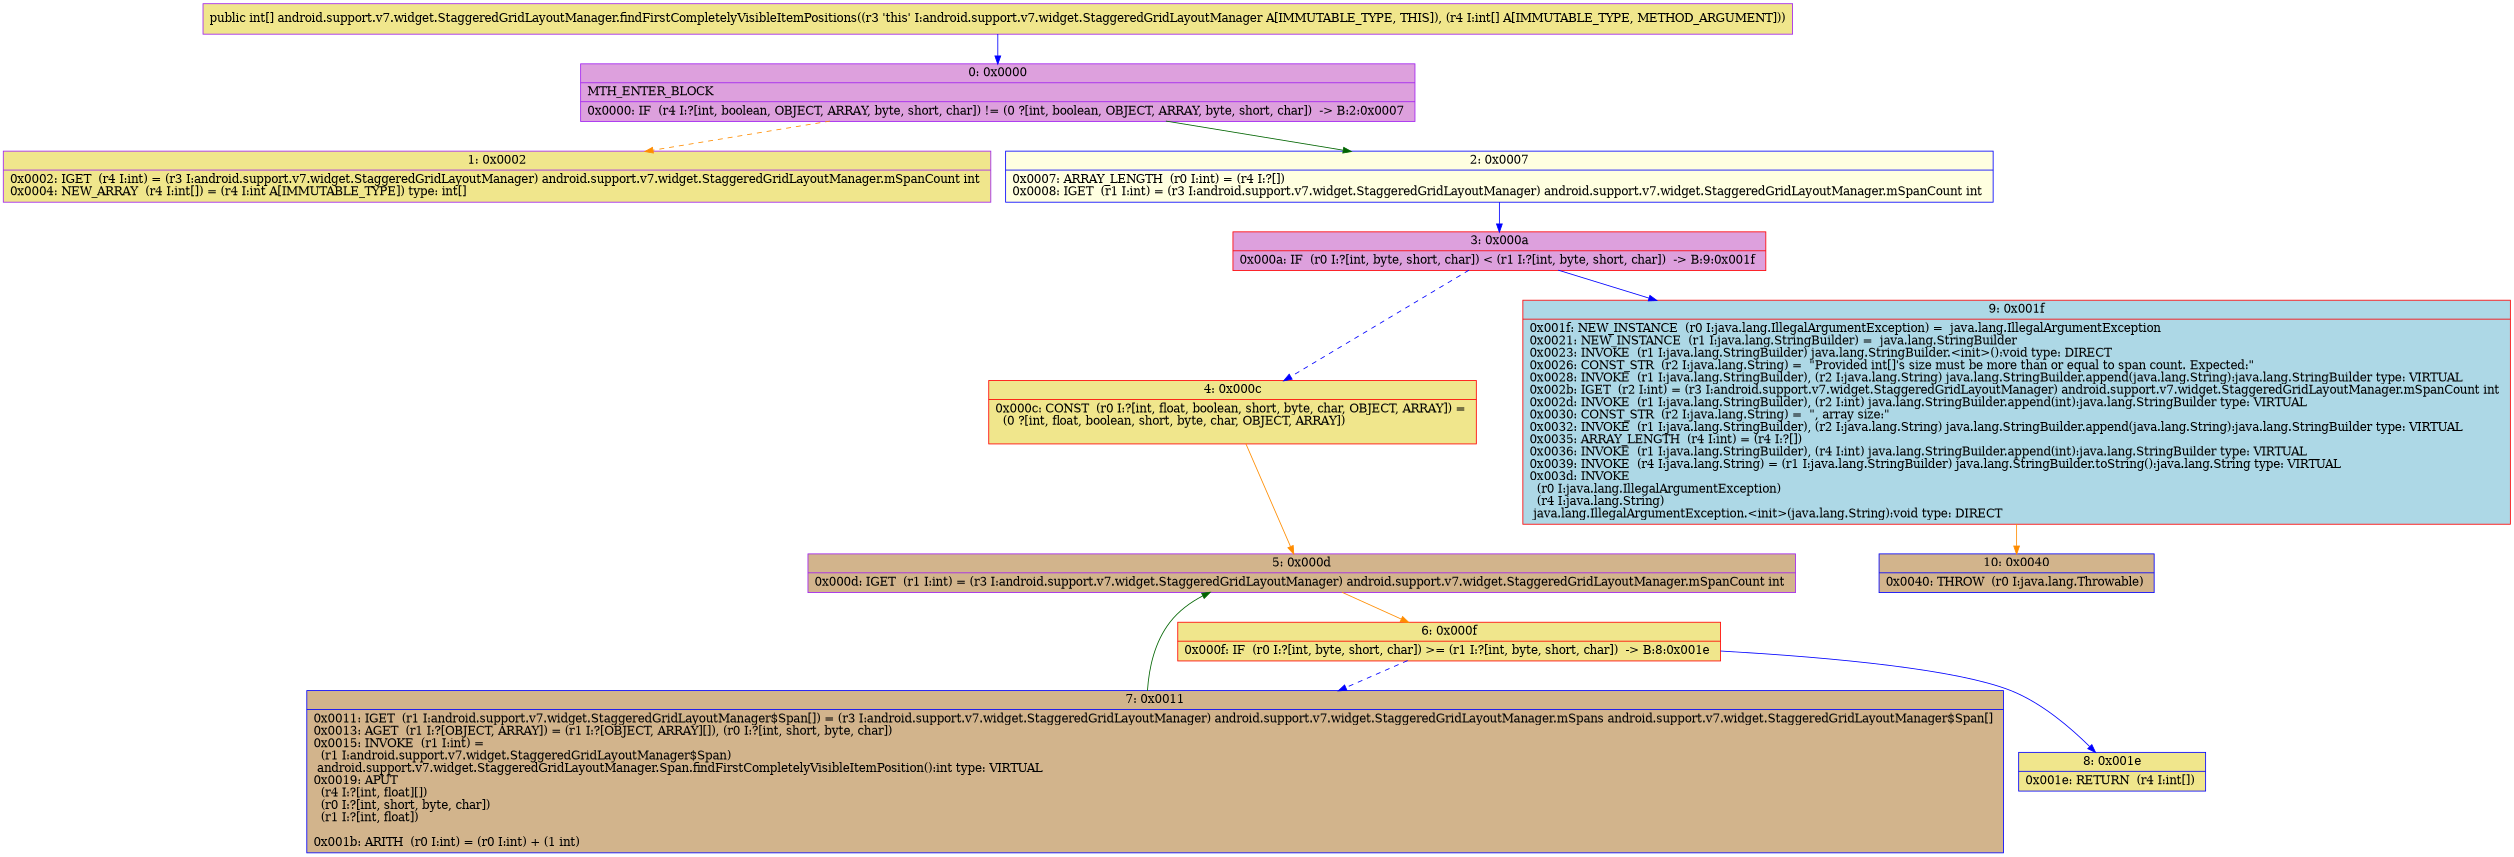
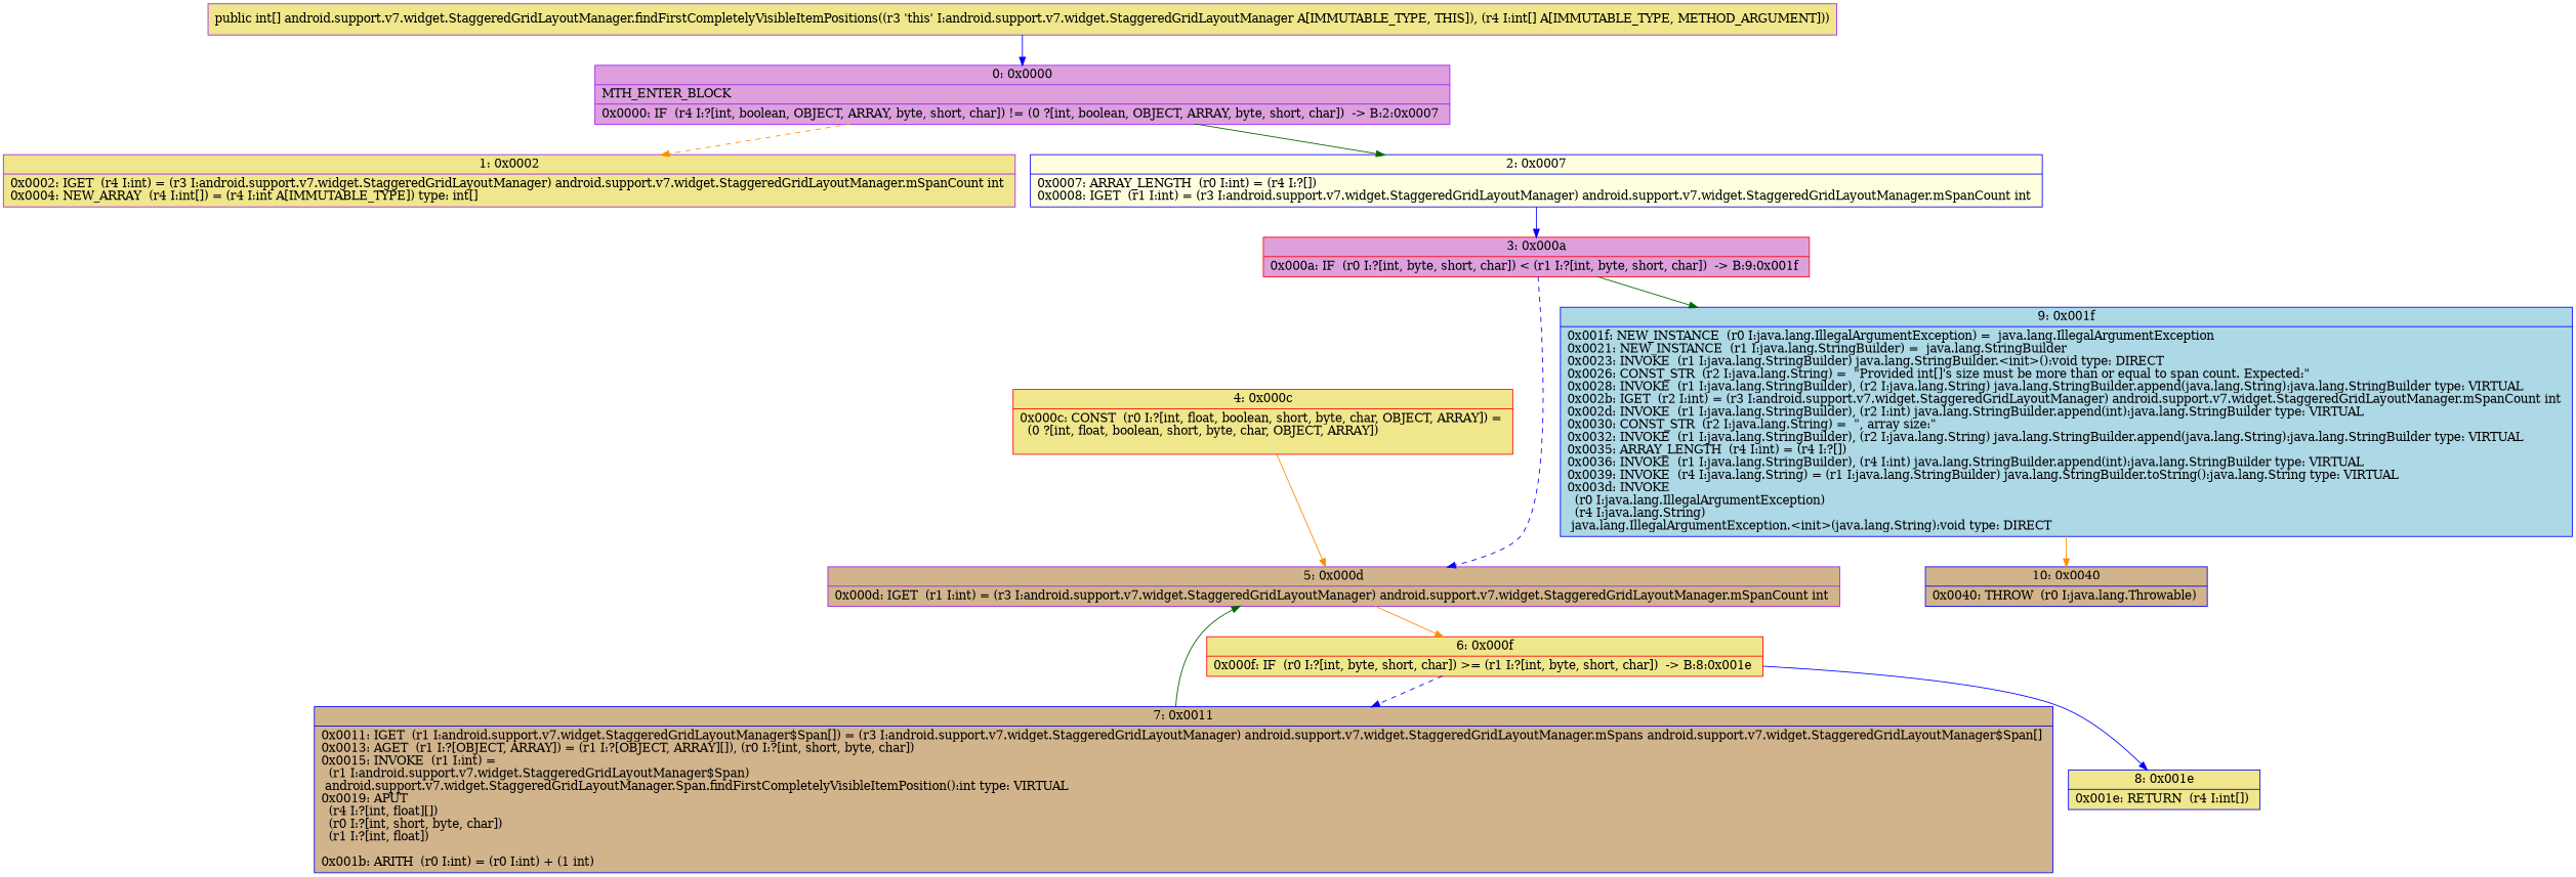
  digraph {
    node [color=purple fillcolor=khaki shape=record style=filled]
    edge [color=blue]
    n1 [fillcolor=plum label="{0\:\ 0x0000|MTH_ENTER_BLOCK\l|0x0000: IF  (r4 I:?[int, boolean, OBJECT, ARRAY, byte, short, char]) != (0 ?[int, boolean, OBJECT, ARRAY, byte, short, char])  \-\> B:2:0x0007 \l}"]
    n2 [label="{1\:\ 0x0002|0x0002: IGET  (r4 I:int) = (r3 I:android.support.v7.widget.StaggeredGridLayoutManager) android.support.v7.widget.StaggeredGridLayoutManager.mSpanCount int \l0x0004: NEW_ARRAY  (r4 I:int[]) = (r4 I:int A[IMMUTABLE_TYPE]) type: int[] \l}"]
    n3 [color=blue fillcolor=lightyellow label="{2\:\ 0x0007|0x0007: ARRAY_LENGTH  (r0 I:int) = (r4 I:?[]) \l0x0008: IGET  (r1 I:int) = (r3 I:android.support.v7.widget.StaggeredGridLayoutManager) android.support.v7.widget.StaggeredGridLayoutManager.mSpanCount int \l}"]
    n4 [color=red fillcolor=plum label="{3\:\ 0x000a|0x000a: IF  (r0 I:?[int, byte, short, char]) \< (r1 I:?[int, byte, short, char])  \-\> B:9:0x001f \l}"]
    n5 [color=red label="{4\:\ 0x000c|0x000c: CONST  (r0 I:?[int, float, boolean, short, byte, char, OBJECT, ARRAY]) = \l  (0 ?[int, float, boolean, short, byte, char, OBJECT, ARRAY])\l \l}"]
    n6 [fillcolor=tan label="{5\:\ 0x000d|0x000d: IGET  (r1 I:int) = (r3 I:android.support.v7.widget.StaggeredGridLayoutManager) android.support.v7.widget.StaggeredGridLayoutManager.mSpanCount int \l}"]
-   n7 [color=red fillcolor=lightblue label="{9\:\ 0x001f|0x001f: NEW_INSTANCE  (r0 I:java.lang.IllegalArgumentException) =  java.lang.IllegalArgumentException \l0x0021: NEW_INSTANCE  (r1 I:java.lang.StringBuilder) =  java.lang.StringBuilder \l0x0023: INVOKE  (r1 I:java.lang.StringBuilder) java.lang.StringBuilder.\<init\>():void type: DIRECT \l0x0026: CONST_STR  (r2 I:java.lang.String) =  \"Provided int[]'s size must be more than or equal to span count. Expected:\" \l0x0028: INVOKE  (r1 I:java.lang.StringBuilder), (r2 I:java.lang.String) java.lang.StringBuilder.append(java.lang.String):java.lang.StringBuilder type: VIRTUAL \l0x002b: IGET  (r2 I:int) = (r3 I:android.support.v7.widget.StaggeredGridLayoutManager) android.support.v7.widget.StaggeredGridLayoutManager.mSpanCount int \l0x002d: INVOKE  (r1 I:java.lang.StringBuilder), (r2 I:int) java.lang.StringBuilder.append(int):java.lang.StringBuilder type: VIRTUAL \l0x0030: CONST_STR  (r2 I:java.lang.String) =  \", array size:\" \l0x0032: INVOKE  (r1 I:java.lang.StringBuilder), (r2 I:java.lang.String) java.lang.StringBuilder.append(java.lang.String):java.lang.StringBuilder type: VIRTUAL \l0x0035: ARRAY_LENGTH  (r4 I:int) = (r4 I:?[]) \l0x0036: INVOKE  (r1 I:java.lang.StringBuilder), (r4 I:int) java.lang.StringBuilder.append(int):java.lang.StringBuilder type: VIRTUAL \l0x0039: INVOKE  (r4 I:java.lang.String) = (r1 I:java.lang.StringBuilder) java.lang.StringBuilder.toString():java.lang.String type: VIRTUAL \l0x003d: INVOKE  \l  (r0 I:java.lang.IllegalArgumentException)\l  (r4 I:java.lang.String)\l java.lang.IllegalArgumentException.\<init\>(java.lang.String):void type: DIRECT \l}"]
+   n7 [color=blue fillcolor=lightblue label="{9\:\ 0x001f|0x001f: NEW_INSTANCE  (r0 I:java.lang.IllegalArgumentException) =  java.lang.IllegalArgumentException \l0x0021: NEW_INSTANCE  (r1 I:java.lang.StringBuilder) =  java.lang.StringBuilder \l0x0023: INVOKE  (r1 I:java.lang.StringBuilder) java.lang.StringBuilder.\<init\>():void type: DIRECT \l0x0026: CONST_STR  (r2 I:java.lang.String) =  \"Provided int[]'s size must be more than or equal to span count. Expected:\" \l0x0028: INVOKE  (r1 I:java.lang.StringBuilder), (r2 I:java.lang.String) java.lang.StringBuilder.append(java.lang.String):java.lang.StringBuilder type: VIRTUAL \l0x002b: IGET  (r2 I:int) = (r3 I:android.support.v7.widget.StaggeredGridLayoutManager) android.support.v7.widget.StaggeredGridLayoutManager.mSpanCount int \l0x002d: INVOKE  (r1 I:java.lang.StringBuilder), (r2 I:int) java.lang.StringBuilder.append(int):java.lang.StringBuilder type: VIRTUAL \l0x0030: CONST_STR  (r2 I:java.lang.String) =  \", array size:\" \l0x0032: INVOKE  (r1 I:java.lang.StringBuilder), (r2 I:java.lang.String) java.lang.StringBuilder.append(java.lang.String):java.lang.StringBuilder type: VIRTUAL \l0x0035: ARRAY_LENGTH  (r4 I:int) = (r4 I:?[]) \l0x0036: INVOKE  (r1 I:java.lang.StringBuilder), (r4 I:int) java.lang.StringBuilder.append(int):java.lang.StringBuilder type: VIRTUAL \l0x0039: INVOKE  (r4 I:java.lang.String) = (r1 I:java.lang.StringBuilder) java.lang.StringBuilder.toString():java.lang.String type: VIRTUAL \l0x003d: INVOKE  \l  (r0 I:java.lang.IllegalArgumentException)\l  (r4 I:java.lang.String)\l java.lang.IllegalArgumentException.\<init\>(java.lang.String):void type: DIRECT \l}"]
    n8 [color=blue fillcolor=tan label="{10\:\ 0x0040|0x0040: THROW  (r0 I:java.lang.Throwable) \l}"]
    n9 [color=red label="{6\:\ 0x000f|0x000f: IF  (r0 I:?[int, byte, short, char]) \>= (r1 I:?[int, byte, short, char])  \-\> B:8:0x001e \l}"]
    n10 [color=blue fillcolor=tan label="{7\:\ 0x0011|0x0011: IGET  (r1 I:android.support.v7.widget.StaggeredGridLayoutManager$Span[]) = (r3 I:android.support.v7.widget.StaggeredGridLayoutManager) android.support.v7.widget.StaggeredGridLayoutManager.mSpans android.support.v7.widget.StaggeredGridLayoutManager$Span[] \l0x0013: AGET  (r1 I:?[OBJECT, ARRAY]) = (r1 I:?[OBJECT, ARRAY][]), (r0 I:?[int, short, byte, char]) \l0x0015: INVOKE  (r1 I:int) = \l  (r1 I:android.support.v7.widget.StaggeredGridLayoutManager$Span)\l android.support.v7.widget.StaggeredGridLayoutManager.Span.findFirstCompletelyVisibleItemPosition():int type: VIRTUAL \l0x0019: APUT  \l  (r4 I:?[int, float][])\l  (r0 I:?[int, short, byte, char])\l  (r1 I:?[int, float])\l \l0x001b: ARITH  (r0 I:int) = (r0 I:int) + (1 int) \l}"]
    n11 [color=blue label="{8\:\ 0x001e|0x001e: RETURN  (r4 I:int[]) \l}"]
    n12 [label="{public int[] android.support.v7.widget.StaggeredGridLayoutManager.findFirstCompletelyVisibleItemPositions((r3 'this' I:android.support.v7.widget.StaggeredGridLayoutManager A[IMMUTABLE_TYPE, THIS]), (r4 I:int[] A[IMMUTABLE_TYPE, METHOD_ARGUMENT])) }"]
    n1 -> n2 [color=darkorange style=dashed]
    n1 -> n3 [color=darkgreen]
    n3 -> n4
-   n4 -> n5 [style=dashed]
-   n4 -> n7
+   n4 -> n6 [style=dashed]
+   n4 -> n7 [color=darkgreen]
    n5 -> n6 [color=darkorange]
    n6 -> n9 [color=darkorange]
    n7 -> n8 [color=darkorange]
    n9 -> n10 [style=dashed]
    n9 -> n11
    n10 -> n6 [color=darkgreen]
    n12 -> n1
  }
